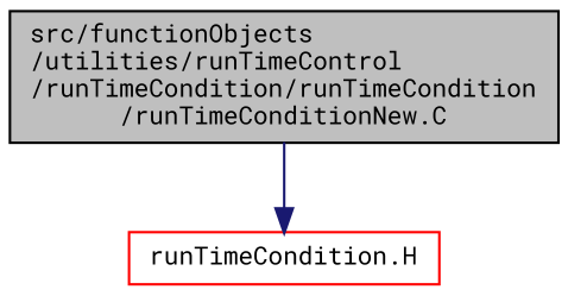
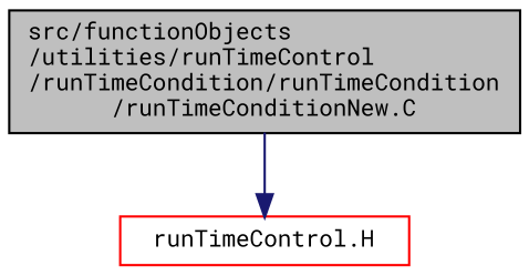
  digraph {
    fontname="Roboto Mono"
    node [fontname="Roboto Mono" fontsize=10 shape=record]
    n1 [color=black fillcolor=grey75 fontcolor=black height=0.2 label="src/functionObjects\l/utilities/runTimeControl\l/runTimeCondition/runTimeCondition\l/runTimeConditionNew.C" style=filled width=0.4]
-   n2 [color=red height=0.2 label="runTimeCondition.H" width=0.4]
+   n2 [color=red height=0.2 label="runTimeControl.H" width=0.4]
    n1 -> n2 [color=midnightblue fontname="Roboto Mono" fontsize=10 labelfontname=Helvetica labelfontsize=10 style=solid]
  }
